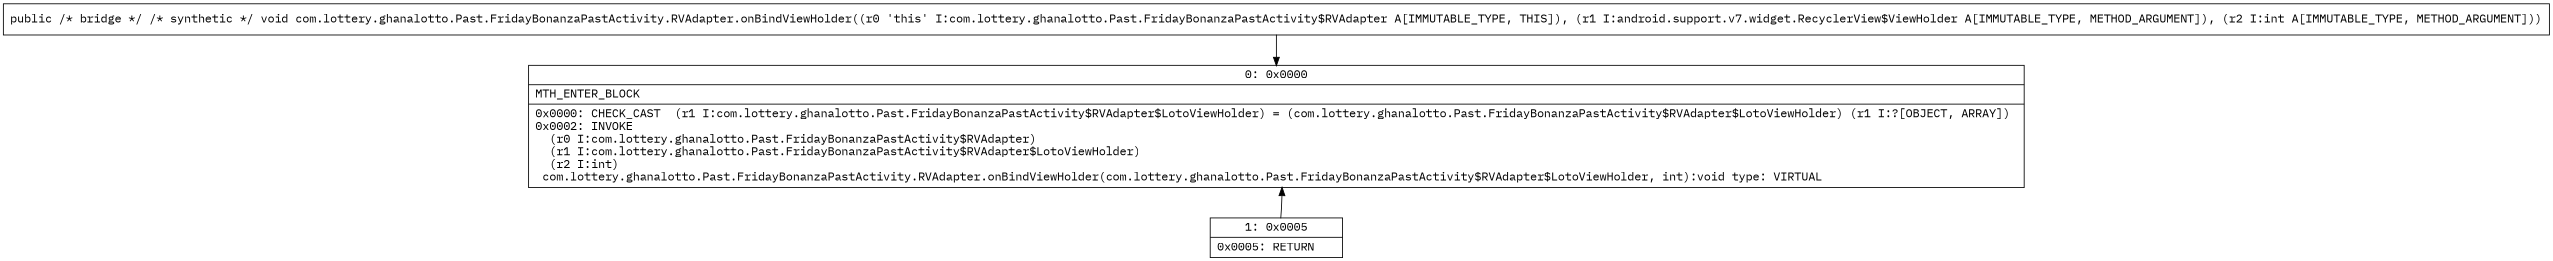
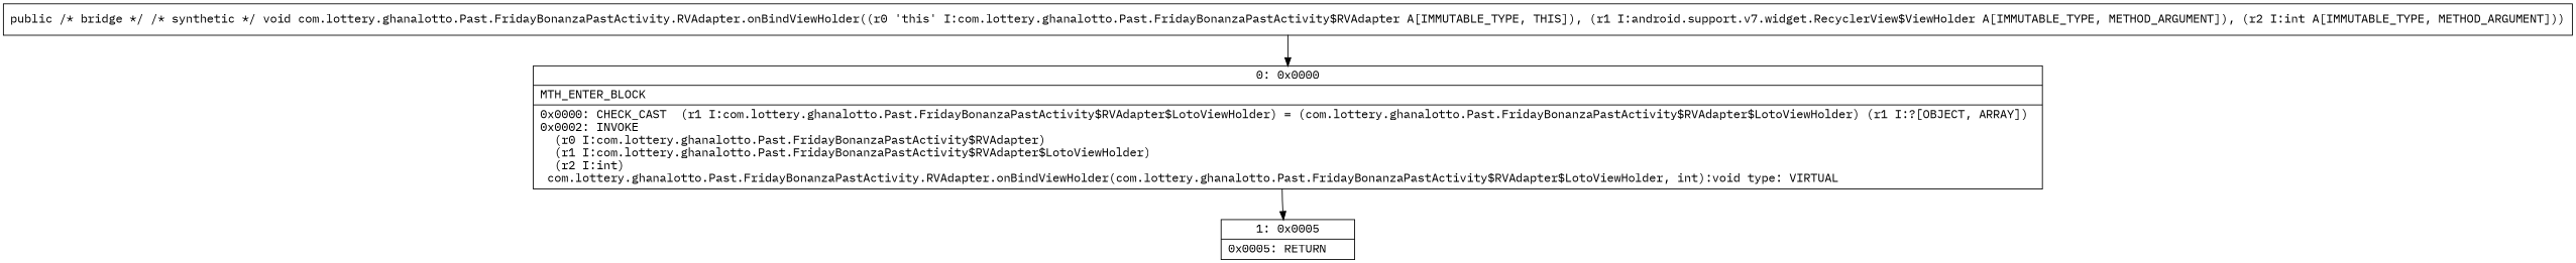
  digraph {
    fontname="IBM Plex Mono"
    node [shape=record fontname="IBM Plex Mono"]
    edge [fontname="IBM Plex Mono"]
    n1 [label="{0\:\ 0x0000|MTH_ENTER_BLOCK\l|0x0000: CHECK_CAST  (r1 I:com.lottery.ghanalotto.Past.FridayBonanzaPastActivity$RVAdapter$LotoViewHolder) = (com.lottery.ghanalotto.Past.FridayBonanzaPastActivity$RVAdapter$LotoViewHolder) (r1 I:?[OBJECT, ARRAY]) \l0x0002: INVOKE  \l  (r0 I:com.lottery.ghanalotto.Past.FridayBonanzaPastActivity$RVAdapter)\l  (r1 I:com.lottery.ghanalotto.Past.FridayBonanzaPastActivity$RVAdapter$LotoViewHolder)\l  (r2 I:int)\l com.lottery.ghanalotto.Past.FridayBonanzaPastActivity.RVAdapter.onBindViewHolder(com.lottery.ghanalotto.Past.FridayBonanzaPastActivity$RVAdapter$LotoViewHolder, int):void type: VIRTUAL \l}"]
    n2 [label="{1\:\ 0x0005|0x0005: RETURN   \l}"]
    n3 [label="{public \/* bridge *\/ \/* synthetic *\/ void com.lottery.ghanalotto.Past.FridayBonanzaPastActivity.RVAdapter.onBindViewHolder((r0 'this' I:com.lottery.ghanalotto.Past.FridayBonanzaPastActivity$RVAdapter A[IMMUTABLE_TYPE, THIS]), (r1 I:android.support.v7.widget.RecyclerView$ViewHolder A[IMMUTABLE_TYPE, METHOD_ARGUMENT]), (r2 I:int A[IMMUTABLE_TYPE, METHOD_ARGUMENT])) }"]
-   n2 -> n1
+   n1 -> n2
    n3 -> n1
  }
